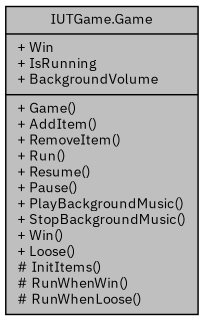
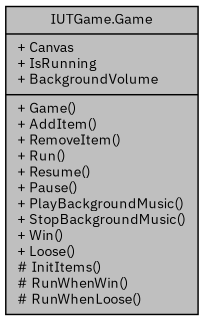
  digraph {
    fontname="IBM Plex Sans"
-   n1 [color=black fillcolor=grey75 fontcolor=black fontname="IBM Plex Sans" fontsize=10 height=0.2 label="{IUTGame.Game\n|+ Win\l+ IsRunning\l+ BackgroundVolume\l|+ Game()\l+ AddItem()\l+ RemoveItem()\l+ Run()\l+ Resume()\l+ Pause()\l+ PlayBackgroundMusic()\l+ StopBackgroundMusic()\l+ Win()\l+ Loose()\l# InitItems()\l# RunWhenWin()\l# RunWhenLoose()\l}" shape=record style=filled width=0.4]
+   n1 [color=black fillcolor=grey75 fontcolor=black fontname="IBM Plex Sans" fontsize=10 height=0.2 label="{IUTGame.Game\n|+ Canvas\l+ IsRunning\l+ BackgroundVolume\l|+ Game()\l+ AddItem()\l+ RemoveItem()\l+ Run()\l+ Resume()\l+ Pause()\l+ PlayBackgroundMusic()\l+ StopBackgroundMusic()\l+ Win()\l+ Loose()\l# InitItems()\l# RunWhenWin()\l# RunWhenLoose()\l}" shape=record style=filled width=0.4]
  }
